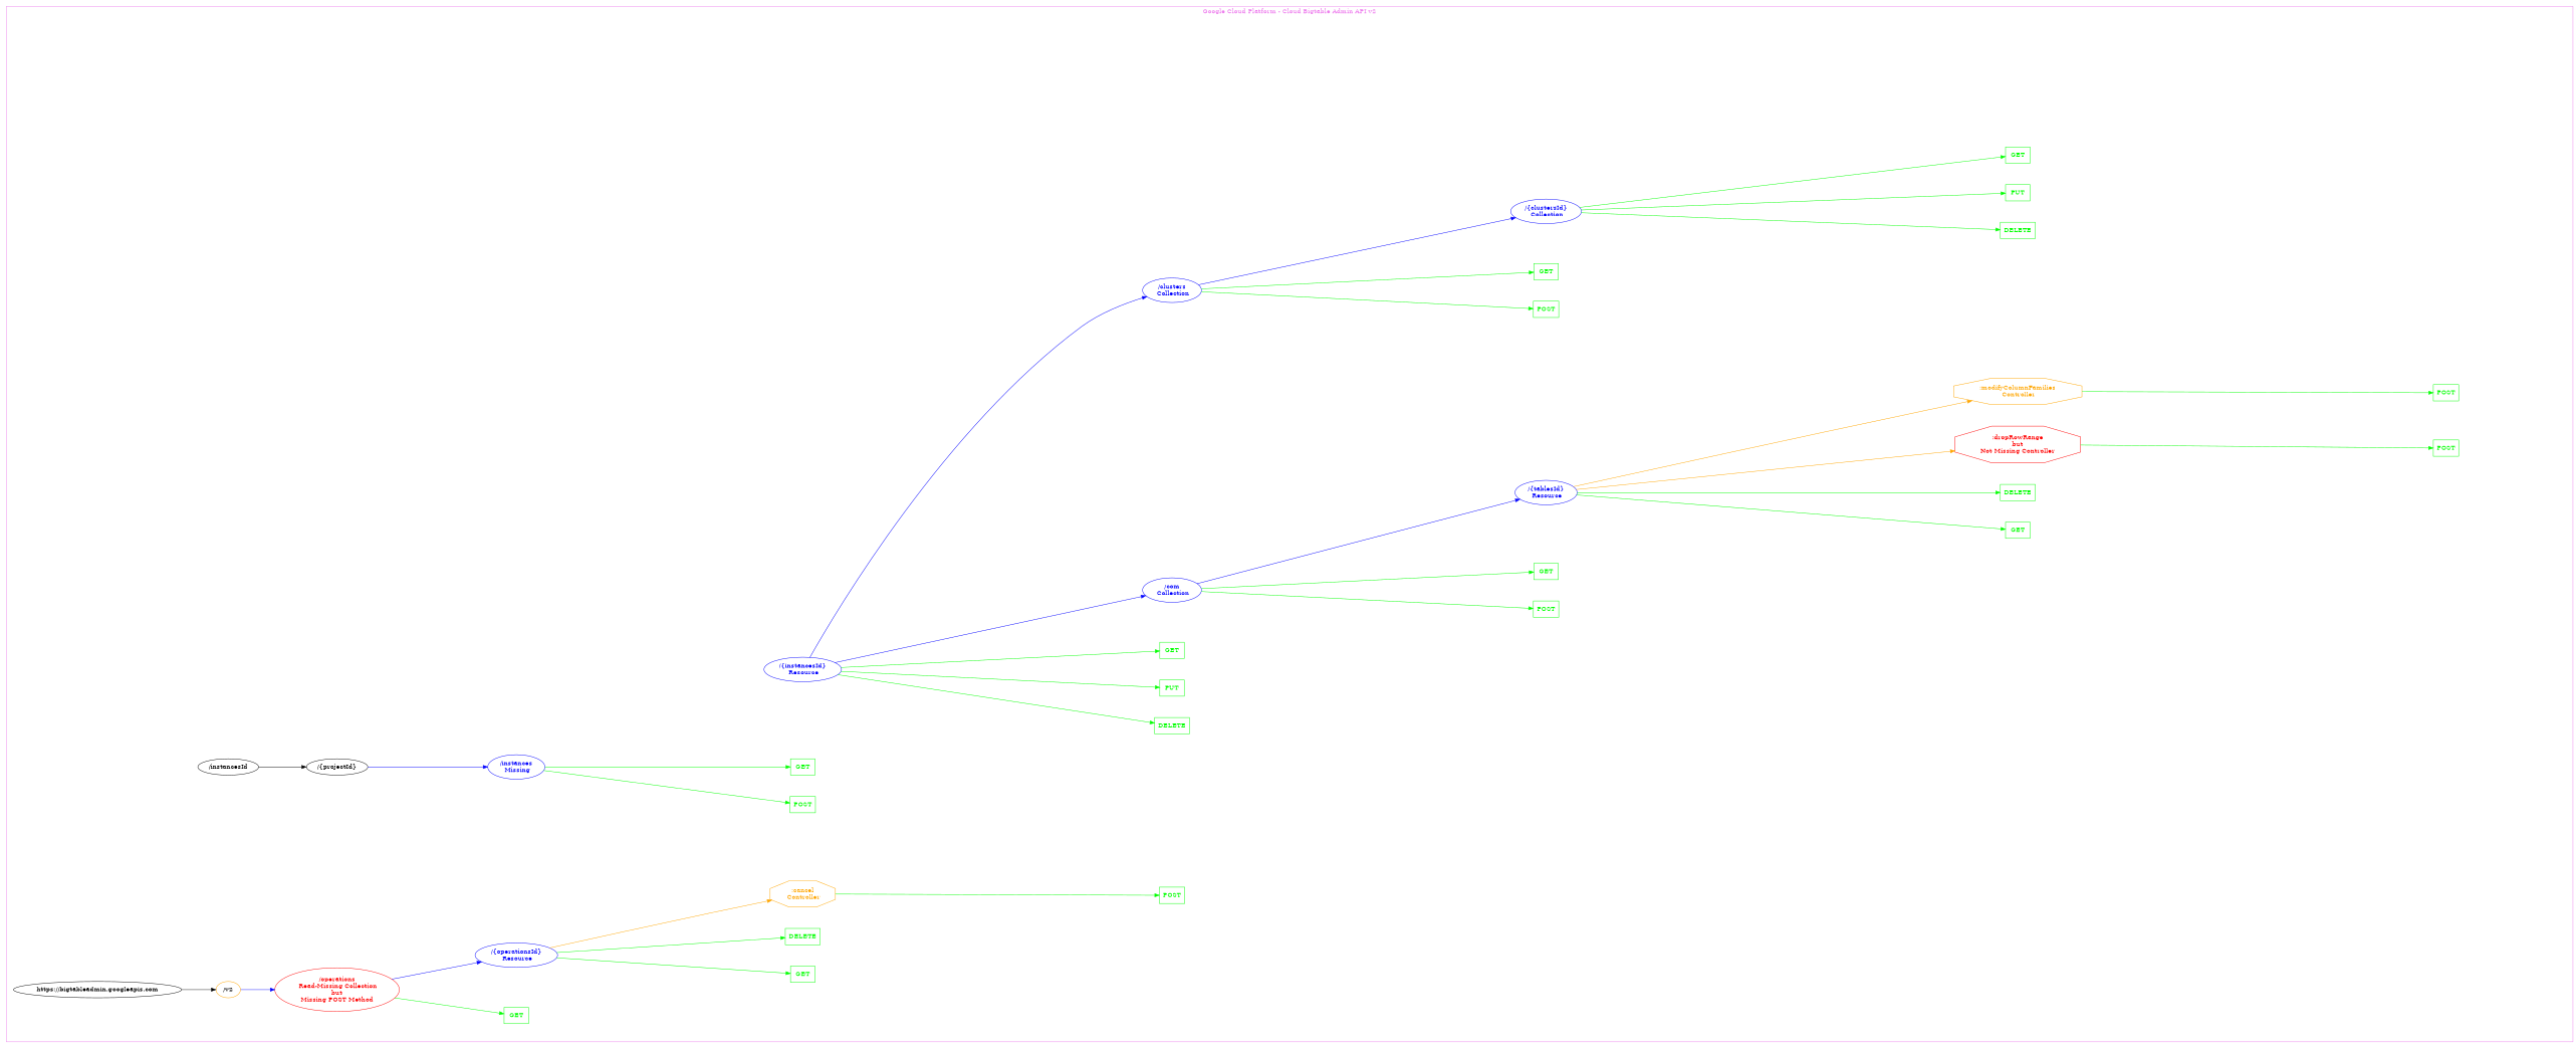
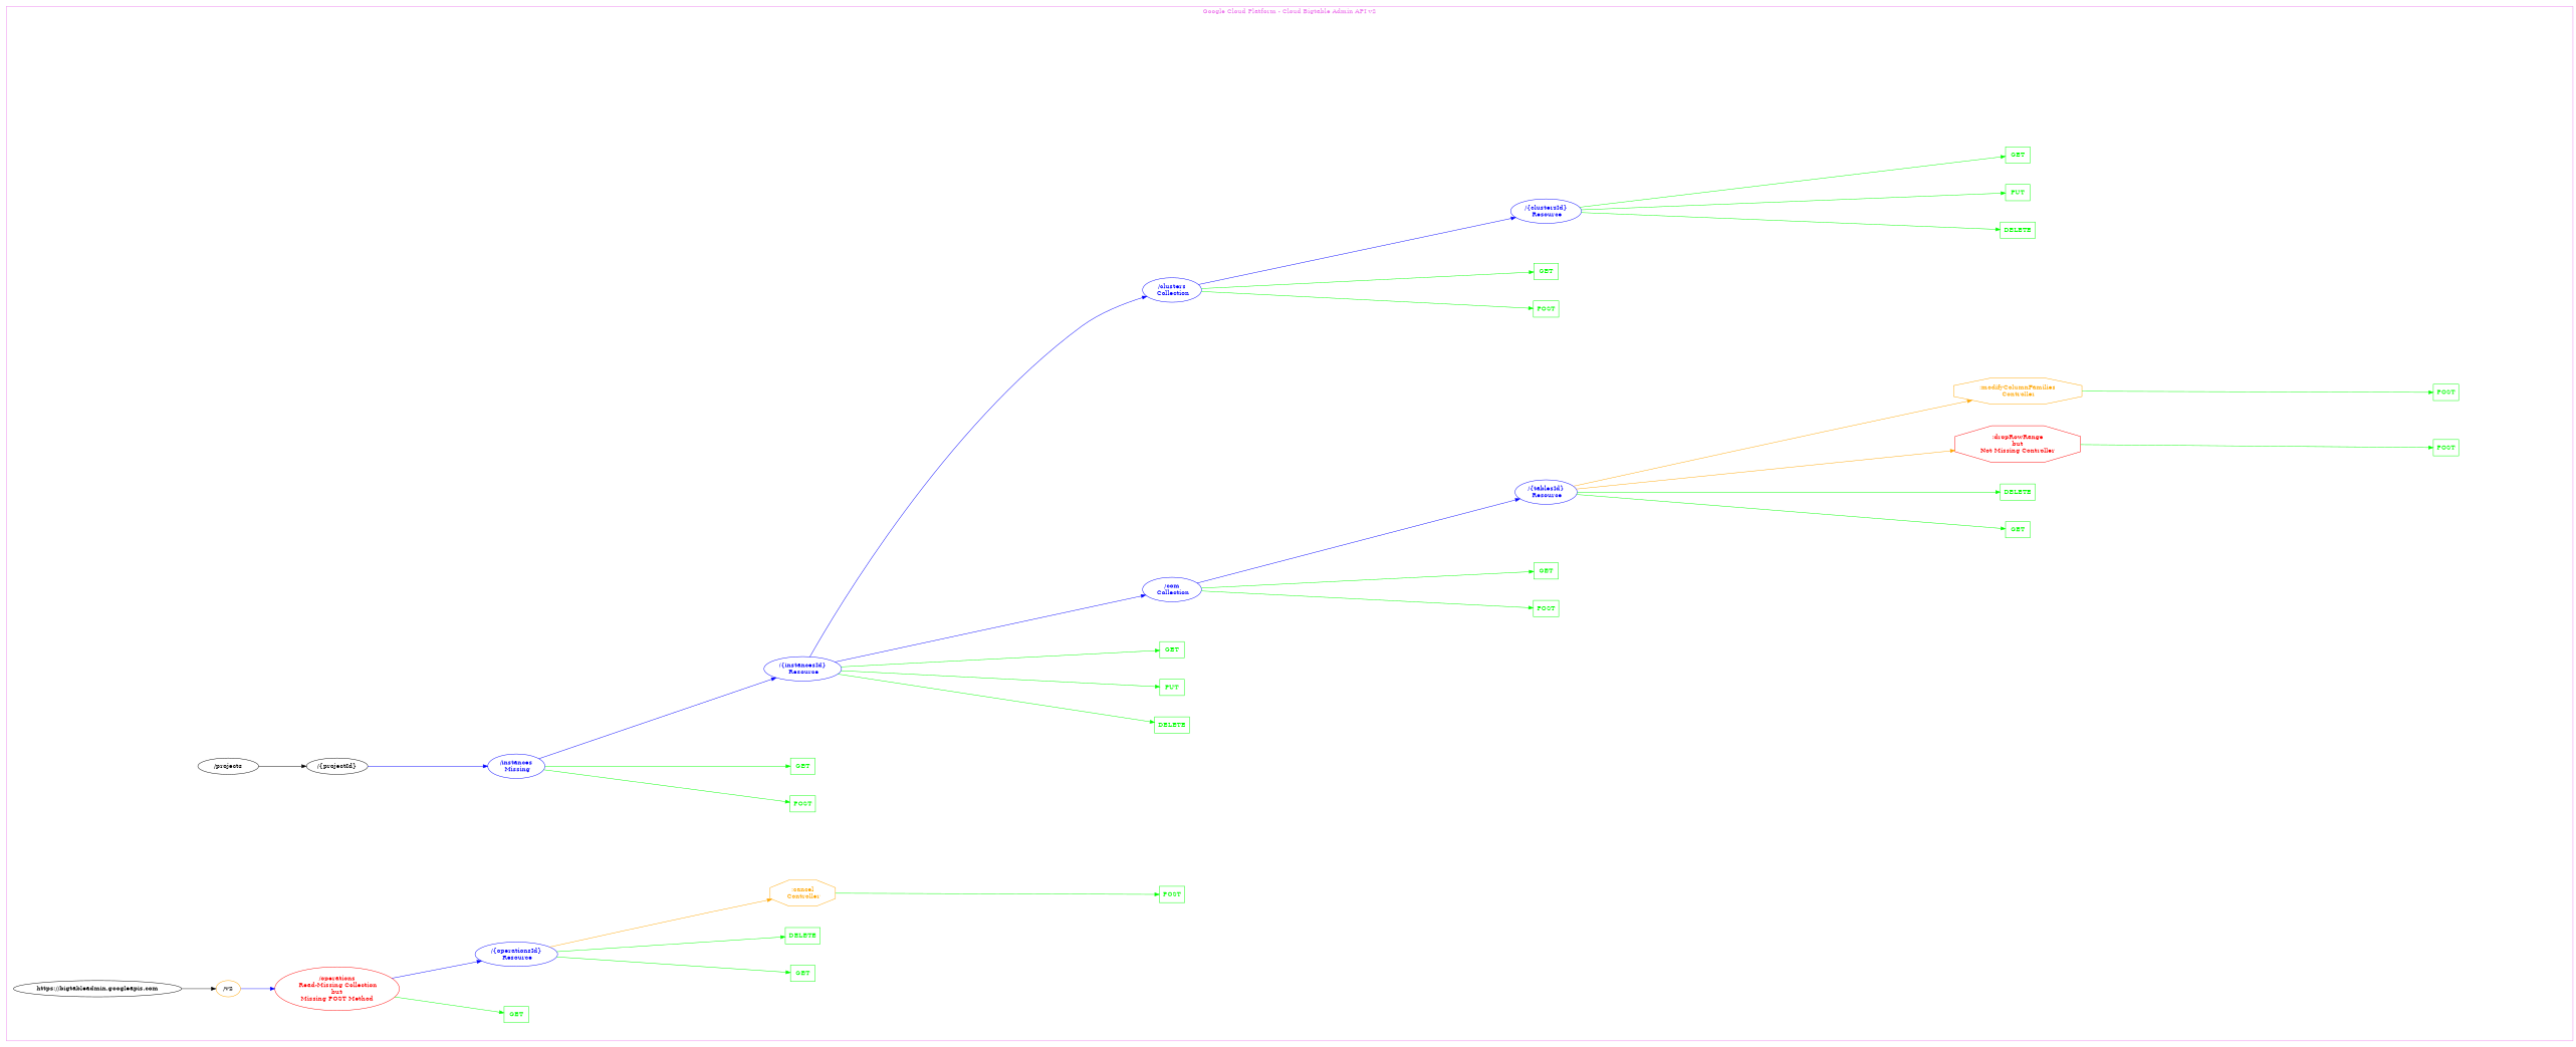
  digraph {
    rankdir=LR
    node [color=green fontcolor=green shape=box]
    edge [color=green fontcolor=green]
    n1 [label=GET]
    n2 [label=GET]
    n3 [label=DELETE]
    n4 [label=POST]
    n5 [color=orange fontcolor=orange label=":cancel\n Controller" shape=octagon]
    n6 [color=blue fontcolor=blue label="/{operationsId}\n Resource" shape=ellipse]
    n7 [color=red fontcolor=red label="/operations\n Read-Missing Collection\nbut\nMissing POST Method" shape=ellipse]
    n8 [label=POST]
    n9 [label=GET]
    n10 [label=DELETE]
    n11 [label=PUT]
    n12 [label=GET]
    n13 [label=POST]
    n14 [label=GET]
    n15 [label=GET]
    n16 [label=DELETE]
    n17 [label=POST]
    n18 [color=red fontcolor=red label=":dropRowRange\nbut\nNot Missing Controller" shape=octagon]
    n19 [label=POST]
    n20 [color=orange fontcolor=orange label=":modifyColumnFamilies\n Controller" shape=octagon]
    n21 [color=blue fontcolor=blue label="/{tablesId}\n Resource" shape=ellipse]
    n22 [color=blue fontcolor=blue label="/com\n Collection" shape=ellipse]
    n23 [label=POST]
    n24 [label=GET]
    n25 [label=DELETE]
    n26 [label=PUT]
    n27 [label=GET]
-   n28 [color=blue fontcolor=blue label="/{clustersId}\n Collection" shape=ellipse]
+   n28 [color=blue fontcolor=blue label="/{clustersId}\n Resource" shape=ellipse]
    n29 [color=blue fontcolor=blue label="/clusters\n Collection" shape=ellipse]
    n30 [color=blue fontcolor=blue label="/{instancesId}\n Resource" shape=ellipse]
    n31 [color=blue fontcolor=blue label="/instances\n Missing" shape=ellipse]
    n32 [color=black fontcolor=black label="/{projectId}" shape=ellipse]
-   n33 [color=black fontcolor=black label="/instancesId" shape=ellipse]
+   n33 [color=black fontcolor=black label="/projects" shape=ellipse]
    n34 [color=orange fontcolor=black label="/v2" shape=ellipse]
    n35 [color=black fontcolor=black label="https://bigtableadmin.googleapis.com" shape=ellipse]
    subgraph cluster_1 {
      color=violet
      fontcolor=violet
      label="Google Cloud Platform - Cloud Bigtable Admin API v2"
      subgraph cluster_2 {
        color=white
        fontcolor=white
        label="Google Cloud Platform - Cloud Bigtable Admin API v2"
        n35
        subgraph cluster_3 {
          color=white
          fontcolor=white
          label="Google Cloud Platform - Cloud Bigtable Admin API v2"
          n34
          subgraph cluster_4 {
            color=white
            fontcolor=white
            label="Google Cloud Platform - Cloud Bigtable Admin API v2"
            n7
            subgraph cluster_5 {
              color=white
              fontcolor=white
              label="Google Cloud Platform - Cloud Bigtable Admin API v2"
              n1
            }
            subgraph cluster_6 {
              color=white
              fontcolor=white
              label="Google Cloud Platform - Cloud Bigtable Admin API v2"
              n6
              subgraph cluster_7 {
                color=white
                fontcolor=white
                label="Google Cloud Platform - Cloud Bigtable Admin API v2"
                n2
              }
              subgraph cluster_8 {
                color=white
                fontcolor=white
                label="Google Cloud Platform - Cloud Bigtable Admin API v2"
                n3
              }
              subgraph cluster_9 {
                color=white
                fontcolor=white
                label="Google Cloud Platform - Cloud Bigtable Admin API v2"
                n5
                subgraph cluster_10 {
                  color=white
                  fontcolor=white
                  label="Google Cloud Platform - Cloud Bigtable Admin API v2"
                  n4
                }
              }
            }
          }
          subgraph cluster_11 {
            color=white
            fontcolor=white
            label="Google Cloud Platform - Cloud Bigtable Admin API v2"
            n33
            subgraph cluster_12 {
              color=white
              fontcolor=white
              label="Google Cloud Platform - Cloud Bigtable Admin API v2"
              n32
              subgraph cluster_13 {
                color=white
                fontcolor=white
                label="Google Cloud Platform - Cloud Bigtable Admin API v2"
                n31
                subgraph cluster_14 {
                  color=white
                  fontcolor=white
                  label="Google Cloud Platform - Cloud Bigtable Admin API v2"
                  n8
                }
                subgraph cluster_15 {
                  color=white
                  fontcolor=white
                  label="Google Cloud Platform - Cloud Bigtable Admin API v2"
                  n9
                }
                subgraph cluster_16 {
                  color=white
                  fontcolor=white
                  label="Google Cloud Platform - Cloud Bigtable Admin API v2"
                  n30
                  subgraph cluster_17 {
                    color=white
                    fontcolor=white
                    label="Google Cloud Platform - Cloud Bigtable Admin API v2"
                    n10
                  }
                  subgraph cluster_18 {
                    color=white
                    fontcolor=white
                    label="Google Cloud Platform - Cloud Bigtable Admin API v2"
                    n11
                  }
                  subgraph cluster_19 {
                    color=white
                    fontcolor=white
                    label="Google Cloud Platform - Cloud Bigtable Admin API v2"
                    n12
                  }
                  subgraph cluster_20 {
                    color=white
                    fontcolor=white
                    label="Google Cloud Platform - Cloud Bigtable Admin API v2"
                    n22
                    subgraph cluster_21 {
                      color=white
                      fontcolor=white
                      label="Google Cloud Platform - Cloud Bigtable Admin API v2"
                      n13
                    }
                    subgraph cluster_22 {
                      color=white
                      fontcolor=white
                      label="Google Cloud Platform - Cloud Bigtable Admin API v2"
                      n14
                    }
                    subgraph cluster_23 {
                      color=white
                      fontcolor=white
                      label="Google Cloud Platform - Cloud Bigtable Admin API v2"
                      n21
                      subgraph cluster_24 {
                        color=white
                        fontcolor=white
                        label="Google Cloud Platform - Cloud Bigtable Admin API v2"
                        n15
                      }
                      subgraph cluster_25 {
                        color=white
                        fontcolor=white
                        label="Google Cloud Platform - Cloud Bigtable Admin API v2"
                        n16
                      }
                      subgraph cluster_26 {
                        color=white
                        fontcolor=white
                        label="Google Cloud Platform - Cloud Bigtable Admin API v2"
                        n18
                        subgraph cluster_27 {
                          color=white
                          fontcolor=white
                          label="Google Cloud Platform - Cloud Bigtable Admin API v2"
                          n17
                        }
                      }
                      subgraph cluster_28 {
                        color=white
                        fontcolor=white
                        label="Google Cloud Platform - Cloud Bigtable Admin API v2"
                        n20
                        subgraph cluster_29 {
                          color=white
                          fontcolor=white
                          label="Google Cloud Platform - Cloud Bigtable Admin API v2"
                          n19
                        }
                      }
                    }
                  }
                  subgraph cluster_30 {
                    color=white
                    fontcolor=white
                    label="Google Cloud Platform - Cloud Bigtable Admin API v2"
                    n29
                    subgraph cluster_31 {
                      color=white
                      fontcolor=white
                      label="Google Cloud Platform - Cloud Bigtable Admin API v2"
                      n23
                    }
                    subgraph cluster_32 {
                      color=white
                      fontcolor=white
                      label="Google Cloud Platform - Cloud Bigtable Admin API v2"
                      n24
                    }
                    subgraph cluster_33 {
                      color=white
                      fontcolor=white
                      label="Google Cloud Platform - Cloud Bigtable Admin API v2"
                      n28
                      subgraph cluster_34 {
                        color=white
                        fontcolor=white
                        label="Google Cloud Platform - Cloud Bigtable Admin API v2"
                        n25
                      }
                      subgraph cluster_35 {
                        color=white
                        fontcolor=white
                        label="Google Cloud Platform - Cloud Bigtable Admin API v2"
                        n26
                      }
                      subgraph cluster_36 {
                        color=white
                        fontcolor=white
                        label="Google Cloud Platform - Cloud Bigtable Admin API v2"
                        n27
                      }
                    }
                  }
                }
              }
            }
          }
        }
      }
    }
    n5 -> n4
    n6 -> n2
    n6 -> n3
    n6 -> n5 [color=orange fontcolor=orange]
    n7 -> n1
    n7 -> n6 [color=blue fontcolor=blue]
    n18 -> n17
    n20 -> n19
    n21 -> n15
    n21 -> n16
    n21 -> n18 [color=orange fontcolor=orange]
    n21 -> n20 [color=orange fontcolor=orange]
    n22 -> n13
    n22 -> n14
    n22 -> n21 [color=blue fontcolor=blue]
    n28 -> n25
    n28 -> n26
    n28 -> n27
    n29 -> n23
    n29 -> n24
    n29 -> n28 [color=blue fontcolor=blue]
    n30 -> n10
    n30 -> n11
    n30 -> n12
    n30 -> n22 [color=blue fontcolor=blue]
    n30 -> n29 [color=blue fontcolor=blue]
    n31 -> n8
    n31 -> n9
+   n31 -> n30 [color=blue fontcolor=blue]
    n32 -> n31 [color=blue fontcolor=blue]
    n33 -> n32 [color=black fontcolor=black]
    n34 -> n7 [color=blue fontcolor=blue]
    n35 -> n34 [color=black fontcolor=black]
  }
